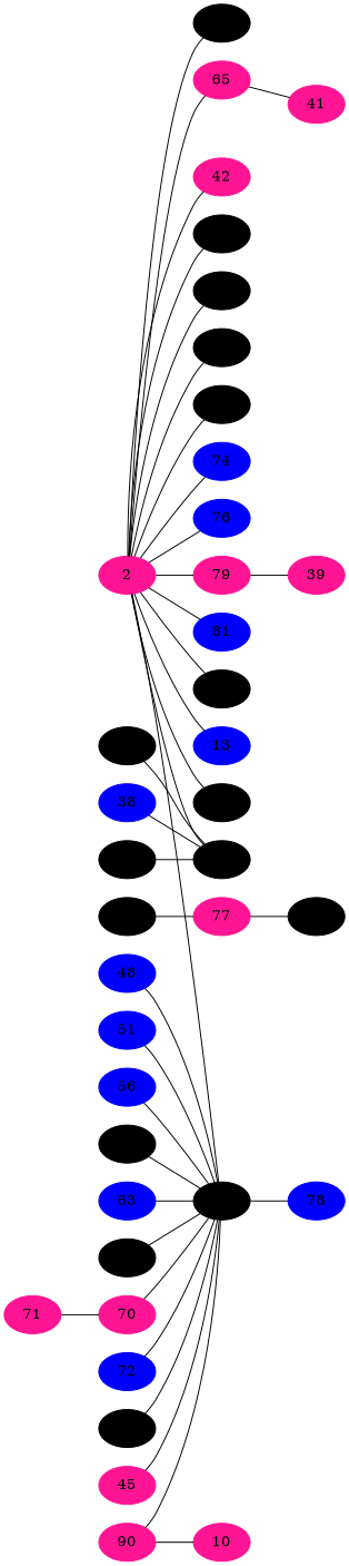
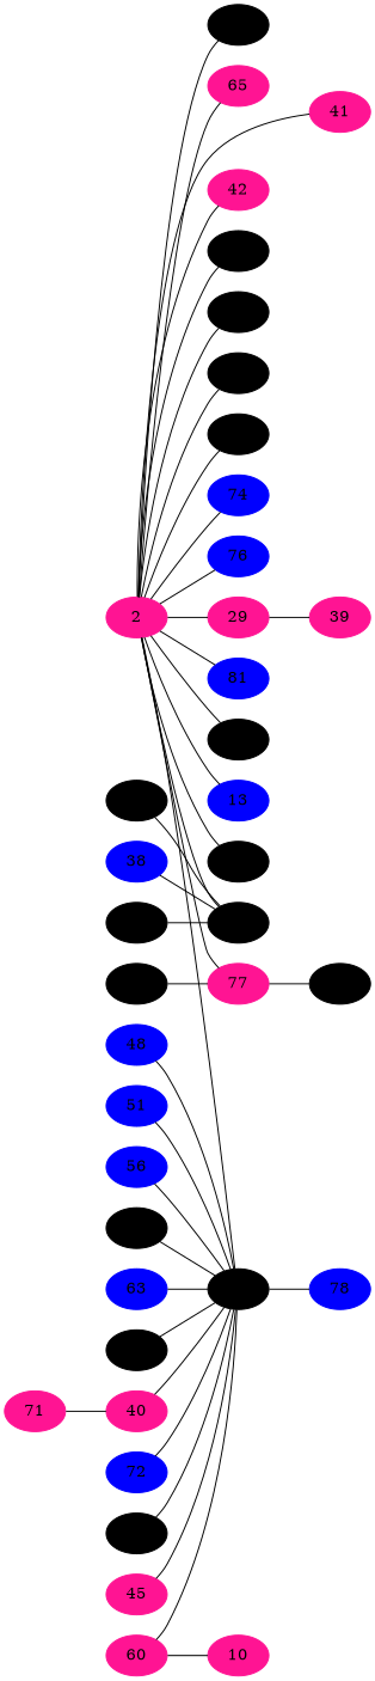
  graph {
    fontname="DejaVu Serif"
    rankdir=LR
    node [color=black fontname="DejaVu Serif" style=filled]
    edge [fontname="DejaVu Serif"]
    2 [color=deeppink]
    6
    13 [color=blue]
    17
    34
    41 [color=deeppink super="+25"]
    42 [color=deeppink]
    64 [super="+8"]
    65 [color=deeppink]
    67 [super="+22+55+59"]
    68 [super="+50+62"]
    69 [super="+43+54"]
    73 [super="+3+20+36+44+57"]
    74 [color=blue super="+18"]
    75 [super="+5+24+53"]
    76 [color=blue super="+28"]
    77 [color=deeppink super="+33+37+35+45"]
-   79 [color=deeppink super="+11"]
+   79 [color=deeppink super="+11" label=29]
    81 [color=blue]
    10 [color=deeppink]
    39 [color=deeppink]
    78 [color=blue]
    80
    26
    38 [color=blue]
    46 [super="+40"]
    n27 [color=deeppink label=45]
    48 [color=blue]
    49
    51 [color=blue super="+14"]
    56 [color=blue super="+52"]
    58
-   60 [color=deeppink label=90]
+   60 [color=deeppink]
    61
    63 [color=blue]
    66
-   70 [color=deeppink]
+   70 [color=deeppink label=40]
    71 [color=deeppink]
    72 [color=blue]
    2 -- 6
    2 -- 13
    2 -- 17
    2 -- 34
-   65 -- 41
+   2 -- 41
    2 -- 42
    2 -- 64
    2 -- 65
    2 -- 67 [weight=2]
    2 -- 68
    2 -- 69
    2 -- 73
    2 -- 74
    2 -- 75 [weight=3]
    2 -- 76 [weight=2]
+   2 -- 77 [weight=2]
    2 -- 79
    2 -- 81
    75 -- 78
    77 -- 80
    79 -- 39
    26 -- 67
    38 -- 67
    46 -- 75 [weight=2]
    n27 -- 75
    48 -- 75
    49 -- 77
    51 -- 75
    56 -- 75
    58 -- 75
    60 -- 75
    60 -- 10
    61 -- 67
    63 -- 75
    66 -- 75
    70 -- 75
    71 -- 70
    72 -- 75
  }
